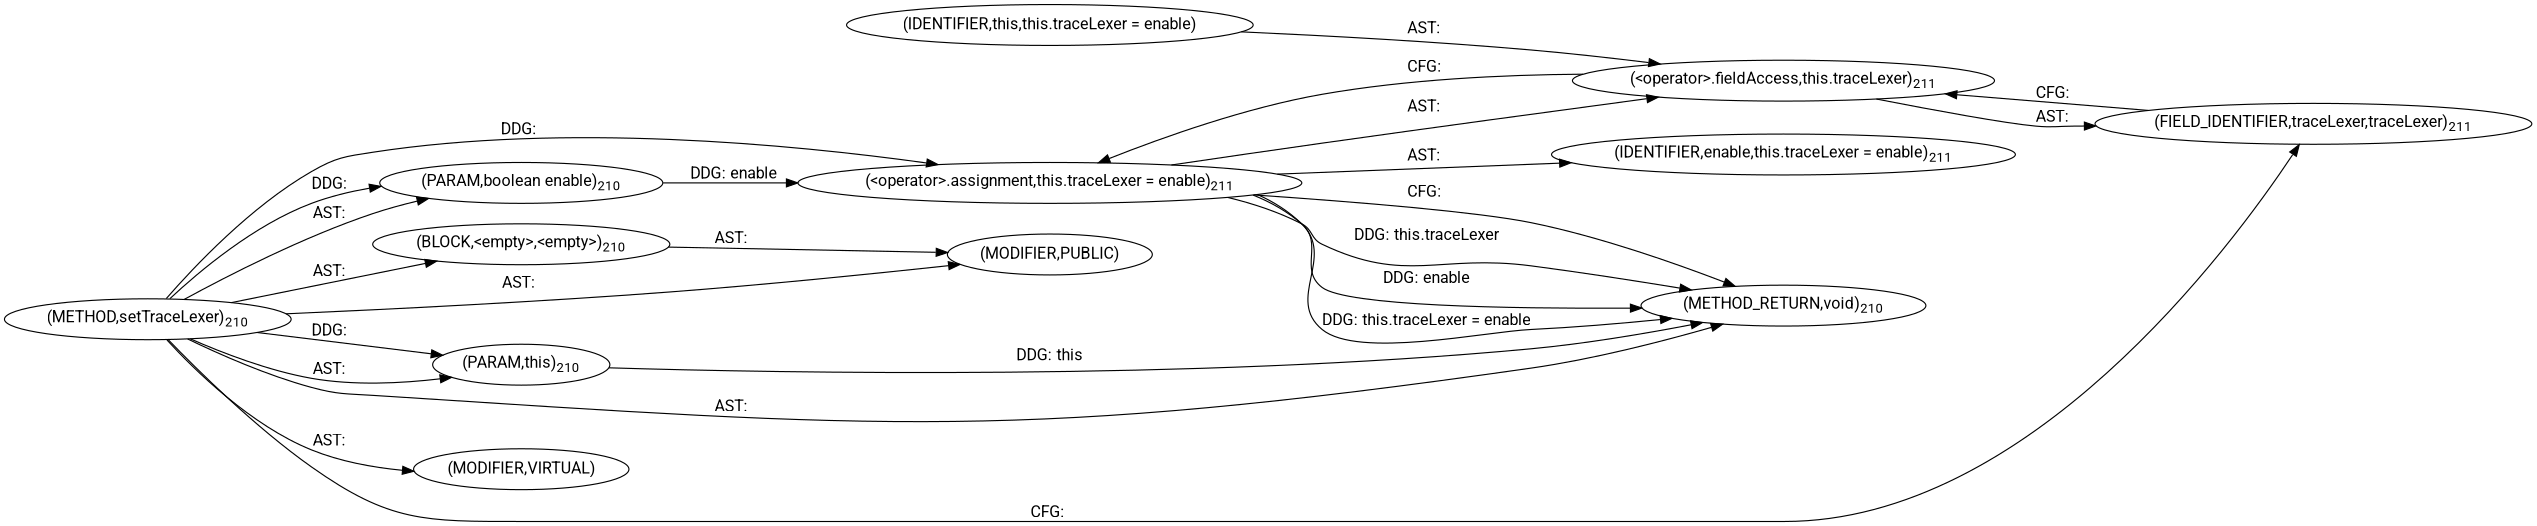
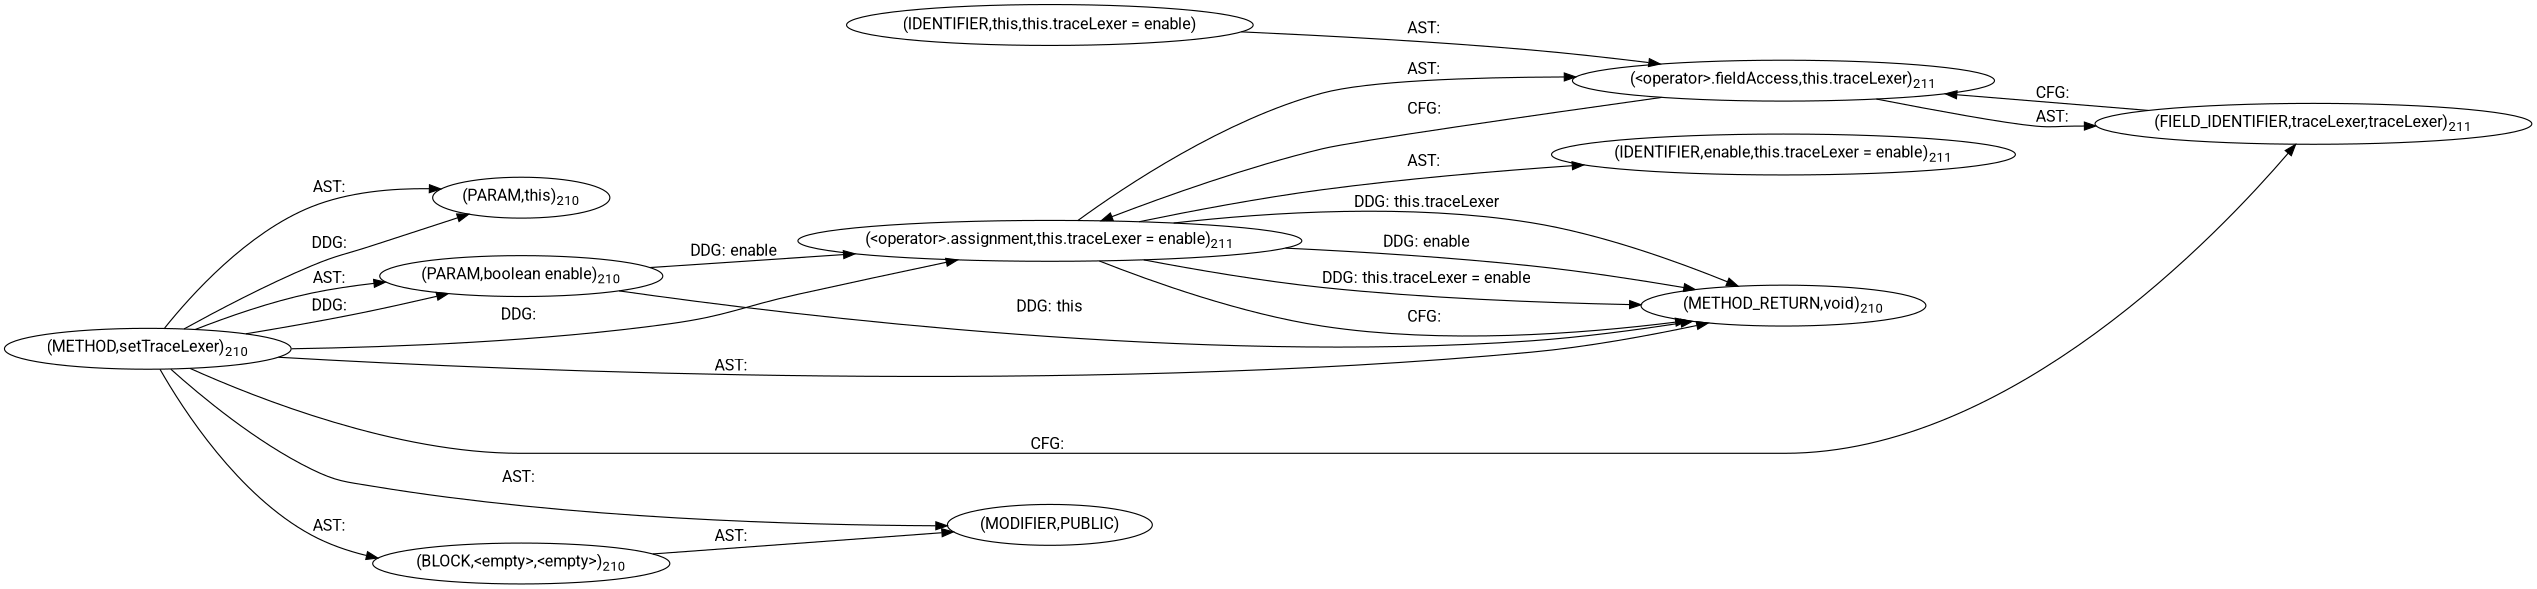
  digraph {
    fontname=Roboto
    rankdir=LR
    node [fontname=Roboto]
    edge [fontname=Roboto]
    n1 [label=<(METHOD,setTraceLexer)<SUB>210</SUB>>]
    n2 [label=<(PARAM,this)<SUB>210</SUB>>]
    n3 [label=<(PARAM,boolean enable)<SUB>210</SUB>>]
    n4 [label=<(BLOCK,&lt;empty&gt;,&lt;empty&gt;)<SUB>210</SUB>>]
    n5 [label=<(&lt;operator&gt;.assignment,this.traceLexer = enable)<SUB>211</SUB>>]
    n6 [label=<(FIELD_IDENTIFIER,traceLexer,traceLexer)<SUB>211</SUB>>]
    n7 [label=<(MODIFIER,PUBLIC)>]
-   n8 [label=<(MODIFIER,VIRTUAL)>]
    n9 [label=<(METHOD_RETURN,void)<SUB>210</SUB>>]
    n10 [label=<(&lt;operator&gt;.fieldAccess,this.traceLexer)<SUB>211</SUB>>]
    n11 [label=<(IDENTIFIER,enable,this.traceLexer = enable)<SUB>211</SUB>>]
    n12 [label=<(IDENTIFIER,this,this.traceLexer = enable)>]
    n1 -> n2 [label="AST: "]
    n1 -> n2 [label="DDG: "]
    n1 -> n3 [label="AST: "]
    n1 -> n3 [label="DDG: "]
    n1 -> n4 [label="AST: "]
    n1 -> n5 [label="DDG: "]
    n1 -> n6 [label="CFG: "]
    n1 -> n7 [label="AST: "]
-   n1 -> n8 [label="AST: "]
    n1 -> n9 [label="AST: "]
-   n2 -> n9 [label="DDG: this"]
+   n3 -> n9 [label="DDG: this"]
    n3 -> n5 [label="DDG: enable"]
    n4 -> n7 [label="AST: "]
    n5 -> n9 [label="CFG: "]
    n5 -> n9 [label="DDG: this.traceLexer"]
    n5 -> n9 [label="DDG: enable"]
    n5 -> n9 [label="DDG: this.traceLexer = enable"]
    n5 -> n10 [label="AST: "]
    n5 -> n11 [label="AST: "]
    n6 -> n10 [label="CFG: "]
    n10 -> n5 [label="CFG: "]
    n10 -> n6 [label="AST: "]
    n12 -> n10 [label="AST: "]
  }
